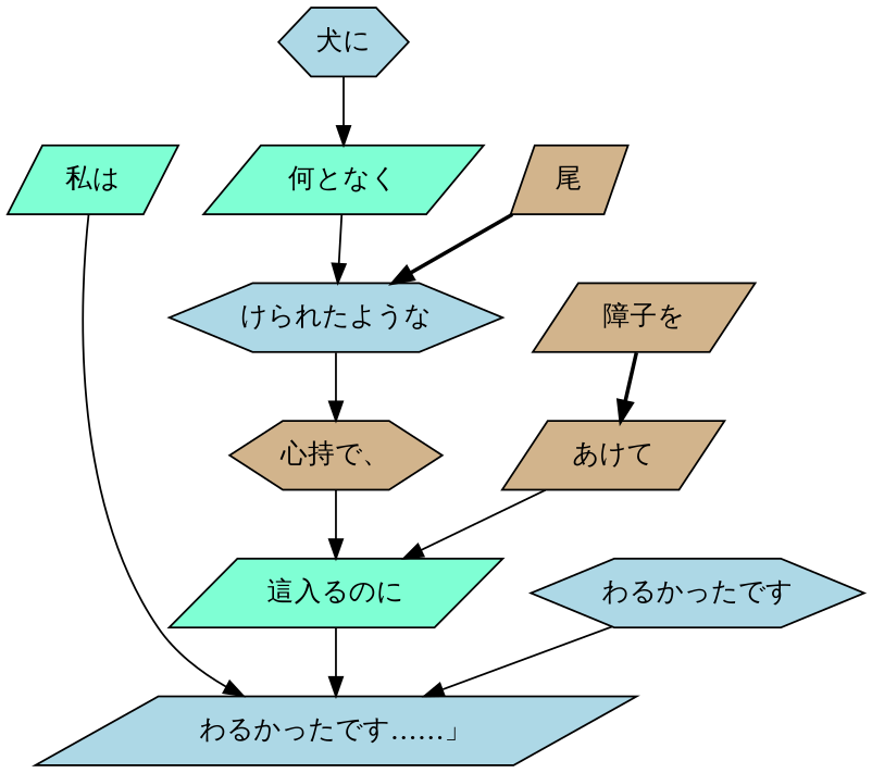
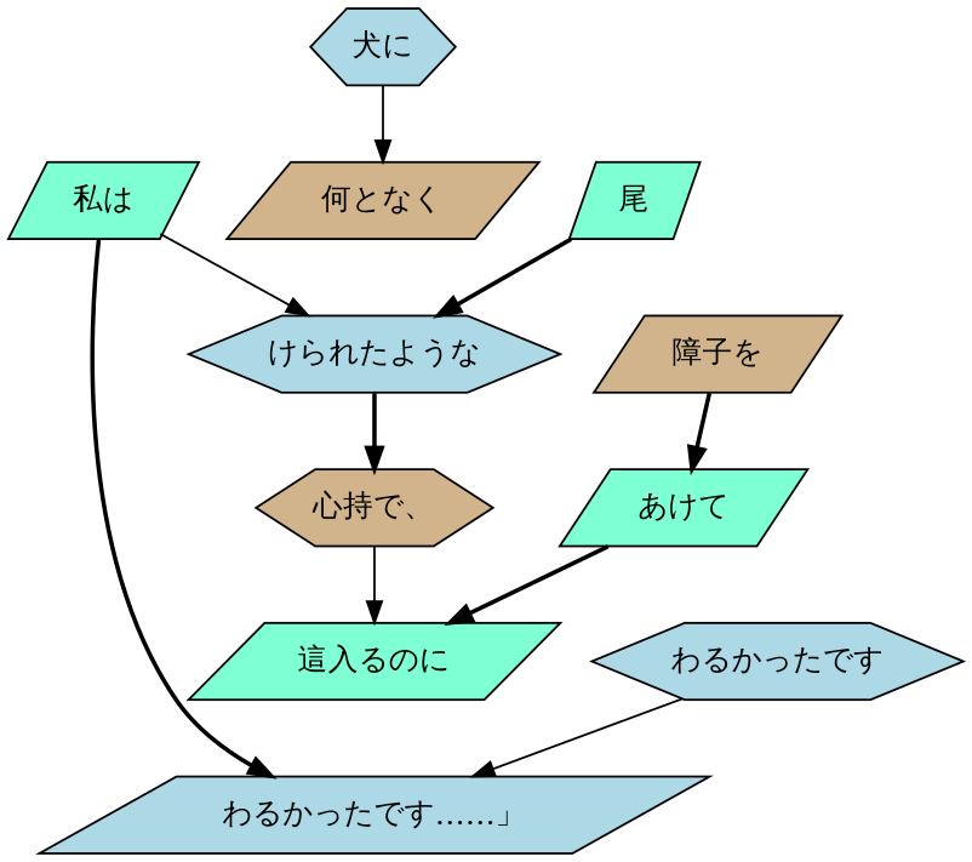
  digraph {
    node [fillcolor=aquamarine shape=parallelogram style=filled]
    edge [style=bold]
    n1 [label="私は"]
    n2 [fillcolor=lightblue label="わるかったです……」"]
-   n3 [label="何となく"]
+   n3 [fillcolor=tan label="何となく"]
    n4 [fillcolor=lightblue label="けられたような" shape=hexagon]
    n5 [fillcolor=tan label="心持で、" shape=hexagon]
    n6 [fillcolor=lightblue label="犬に" shape=hexagon]
-   n7 [fillcolor=tan label="尾"]
+   n7 [label="尾"]
    n8 [label="這入るのに"]
    n9 [fillcolor=tan label="障子を"]
-   n10 [fillcolor=tan label="あけて"]
+   n10 [label="あけて"]
    n11 [fillcolor=lightblue label="わるかったです" shape=hexagon]
-   n1 -> n2 [style=solid]
-   n3 -> n4 [style=solid]
-   n4 -> n5 [style=solid]
+   n1 -> n2
+   n1 -> n4 [style=solid]
+   n4 -> n5
    n5 -> n8 [style=solid]
    n6 -> n3 [style=solid]
    n7 -> n4
-   n8 -> n2 [style=solid]
    n9 -> n10
-   n10 -> n8 [style=solid]
+   n10 -> n8
    n11 -> n2 [style=solid]
  }
